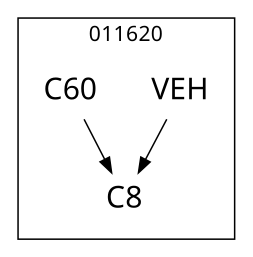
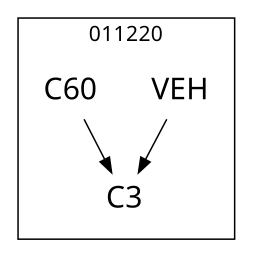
  strict digraph {
    fontname="Noto Sans"
    node [fontname="Noto Sans" fontsize=20 shape=plaintext]
    edge [fontname="Noto Sans"]
    n1 [label=VEH]
-   n2 [label=C8]
+   n2 [label=C3]
    n3 [label=C60]
    subgraph cluster_1 {
-     label=011620
+     label=011220
      labeldoc=t
      n1
      n2
      n3
    }
    n1 -> n2
    n3 -> n2
  }
